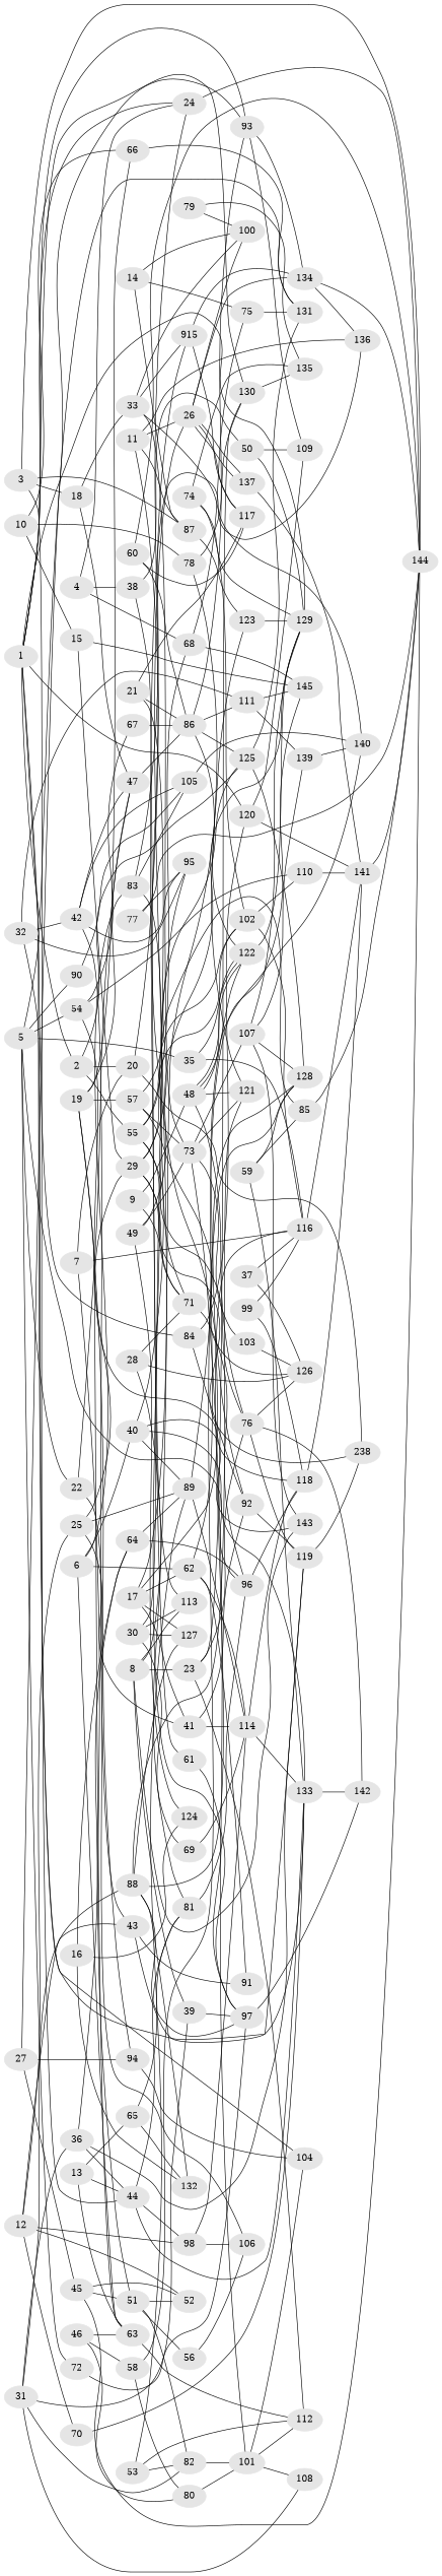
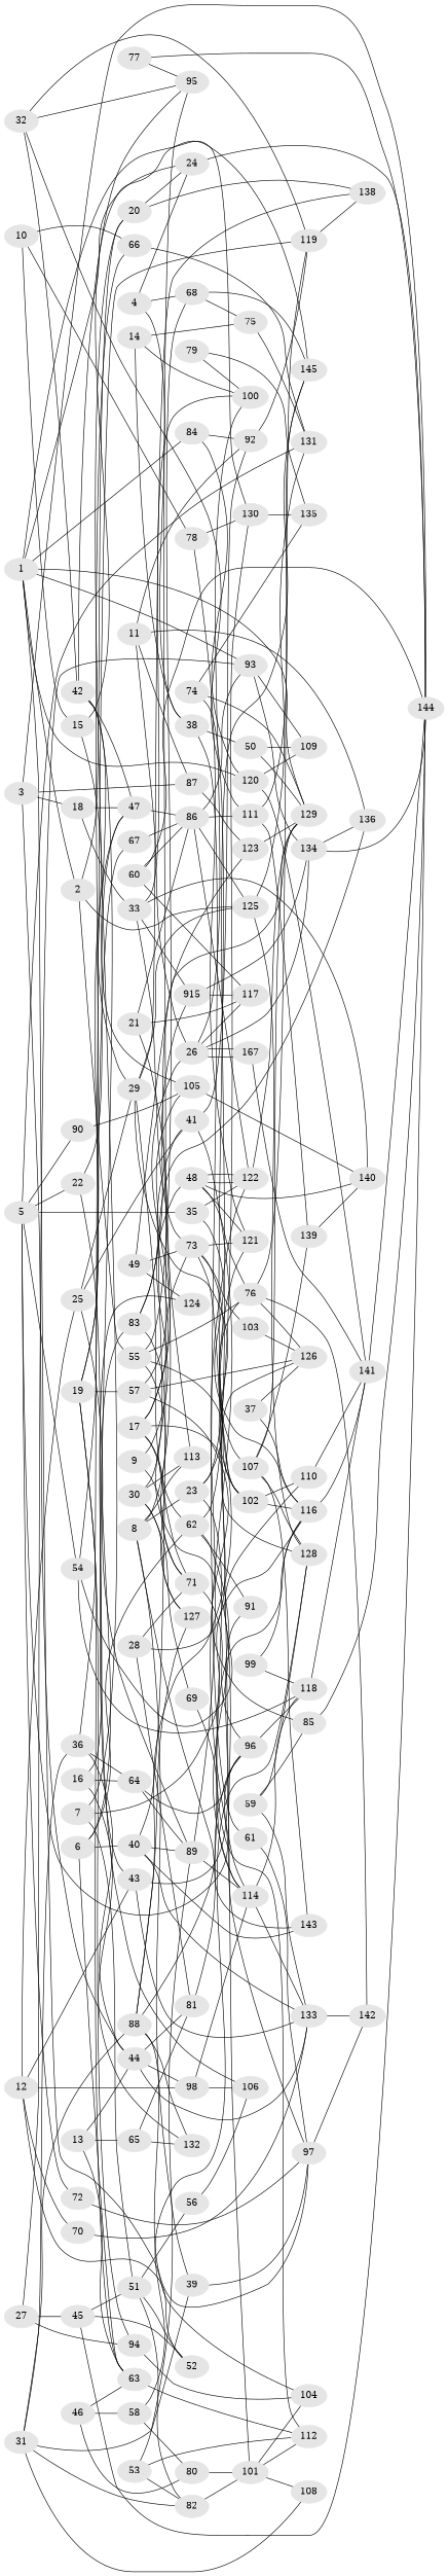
  graph {
    rankdir=LR
    node [color=gray90 style=filled]
    1
    2
    24
    84
    93
    104
    120
    129
    130
    20
    55
    125
    144
    92
    109
    134
    141
    135
-   138 [label=238]
+   138
    68
    71
    76
    102
    131
    128
    3
    18
    44
    87
    33
    47
    98
    81
    133
    123
    4
    38
    50
    61
    75
    145
    5
    22
    35
    54
    72
    90
    96
    106
    116
    122
    67
    110
    118
    97
    105
    6
    40
    62
    63
    83
    143
    89
    95
    114
    91
    112
    n68 [label=915]
    7
    51
    52
    82
    56
    8
    23
    39
    113
    9
    48
    140
    121
    10
    15
    66
    78
    29
    11
    26
    136
    100
    117
-   137
+   137 [label=167]
    119
    12
    25
    43
    70
    41
    13
    65
    132
    14
    16
    64
    124
    17
    127
    73
    86
    19
    57
    94
    126
    85
    21
    111
    142
    27
    45
    28
    30
    69
    31
    36
    88
    108
    101
    32
    42
    139
    103
    107
    59
    37
    46
    58
    80
    49
    53
    60
    74
    77
    79
    99
    1 -- 2
    1 -- 24
    1 -- 84
    1 -- 93
    1 -- 104
    1 -- 120
    1 -- 129
    1 -- 130
    2 -- 20
    2 -- 55
    2 -- 125
    24 -- 144
    84 -- 120
    84 -- 92
    93 -- 109
    93 -- 134
    120 -- 109
    120 -- 141
    130 -- 135
    20 -- 24
    20 -- 138
    55 -- 68
    55 -- 71
    55 -- 76
    55 -- 102
    125 -- 131
    125 -- 128
    92 -- 119
    134 -- 144
    134 -- 136
    141 -- 144
    68 -- 75
    68 -- 145
    71 -- 96
    76 -- 119
    76 -- 126
    76 -- 142
    102 -- 116
    102 -- 110
    3 -- 144
    3 -- 18
    3 -- 44
    3 -- 87
    18 -- 33
    18 -- 47
    44 -- 98
    44 -- 81
    44 -- 133
    87 -- 123
    33 -- n68
    33 -- 140
    33 -- 100
    33 -- 73
    47 -- 86
    98 -- 106
    98 -- 114
    81 -- 96
    133 -- 142
    123 -- 129
    4 -- 24
    4 -- 68
    4 -- 38
    38 -- 50
    38 -- 61
    50 -- 129
    50 -- 109
    61 -- 97
    75 -- 131
    5 -- 131
    5 -- 22
    5 -- 35
    5 -- 54
    5 -- 72
    5 -- 90
    5 -- 96
    22 -- 47
    22 -- 106
    35 -- 116
    35 -- 122
    54 -- 67
    54 -- 110
    54 -- 118
    72 -- 97
    90 -- 105
    96 -- 118
    116 -- 141
    122 -- 129
    67 -- 86
    110 -- 141
    118 -- 141
    97 -- 142
    105 -- 140
    6 -- 40
    6 -- 62
    6 -- 63
    6 -- 83
    40 -- 133
    40 -- 143
    40 -- 89
    40 -- 95
    62 -- 145
    62 -- 114
    62 -- 91
    63 -- 112
    83 -- 97
    83 -- 105
    83 -- n68
    89 -- 122
    89 -- 114
    114 -- 133
    114 -- 118
    n68 -- 134
    n68 -- 117
    7 -- 20
    7 -- 116
    7 -- 51
    51 -- 52
    51 -- 82
    51 -- 56
    82 -- 101
    56 -- 106
    8 -- 123
    8 -- 143
    8 -- 23
    8 -- 39
    8 -- 113
    23 -- 130
    23 -- 76
    23 -- 112
    39 -- 97
    9 -- 71
    9 -- 48
    48 -- 76
    48 -- 122
    48 -- 122
    48 -- 140
    48 -- 121
    10 -- 15
    10 -- 66
    10 -- 78
    15 -- 145
    15 -- 29
    66 -- 131
    78 -- 130
    78 -- 121
    29 -- 125
    29 -- 138
    29 -- 71
    29 -- 102
    11 -- 92
    11 -- 87
    11 -- 26
    11 -- 136
    26 -- 134
    26 -- 100
    26 -- 117
    26 -- 137
    26 -- 137
    137 -- 141
    119 -- 138
    12 -- 98
    12 -- 52
    12 -- 25
    12 -- 43
    12 -- 70
    25 -- 89
    25 -- 29
    25 -- 41
    43 -- 133
    43 -- 91
    70 -- 133
    41 -- 92
    41 -- 114
    13 -- 44
    13 -- 63
    13 -- 65
    65 -- 81
    65 -- 132
-   14 -- 87
+   14 -- 38
    14 -- 75
    14 -- 100
    16 -- 132
    16 -- 64
    16 -- 124
    64 -- 96
    64 -- 89
    17 -- 128
    17 -- 62
    17 -- 26
    17 -- 41
    17 -- 127
    73 -- 121
    73 -- 101
    73 -- 103
    73 -- 107
    86 -- 93
    86 -- 125
    86 -- 122
    86 -- 111
    19 -- 47
    19 -- 63
    19 -- 66
    19 -- 57
    19 -- 94
    57 -- 73
    57 -- 126
    57 -- 85
    94 -- 104
    85 -- 144
    21 -- 113
    21 -- 117
    21 -- 86
    111 -- 145
    111 -- 139
    27 -- 93
    27 -- 94
    27 -- 45
    45 -- 144
    45 -- 51
    45 -- 52
    28 -- 71
    28 -- 81
    28 -- 126
    30 -- 113
    30 -- 136
    30 -- 127
    30 -- 69
    69 -- 114
    31 -- 82
    31 -- 39
    31 -- 36
    31 -- 88
    31 -- 108
    36 -- 44
    36 -- 119
    36 -- 64
    88 -- 116
    88 -- 97
    88 -- 121
    88 -- 132
    88 -- 127
    101 -- 104
    101 -- 112
    101 -- 108
    32 -- 95
    32 -- 119
    32 -- 111
    32 -- 42
    42 -- 47
    42 -- 105
    42 -- 95
    42 -- 43
    139 -- 140
    103 -- 126
    107 -- 129
    107 -- 128
    107 -- 143
    107 -- 139
    59 -- 128
    59 -- 133
    59 -- 85
    37 -- 116
    37 -- 126
    46 -- 63
    46 -- 58
    46 -- 80
    58 -- 128
    58 -- 80
    80 -- 101
    49 -- 129
    49 -- 124
    49 -- 73
    53 -- 89
    53 -- 112
    53 -- 82
    60 -- 144
    60 -- 117
    60 -- 86
    74 -- 129
    74 -- 135
    74 -- 102
    77 -- 144
    77 -- 95
    79 -- 135
    79 -- 100
    99 -- 116
    99 -- 118
  }
